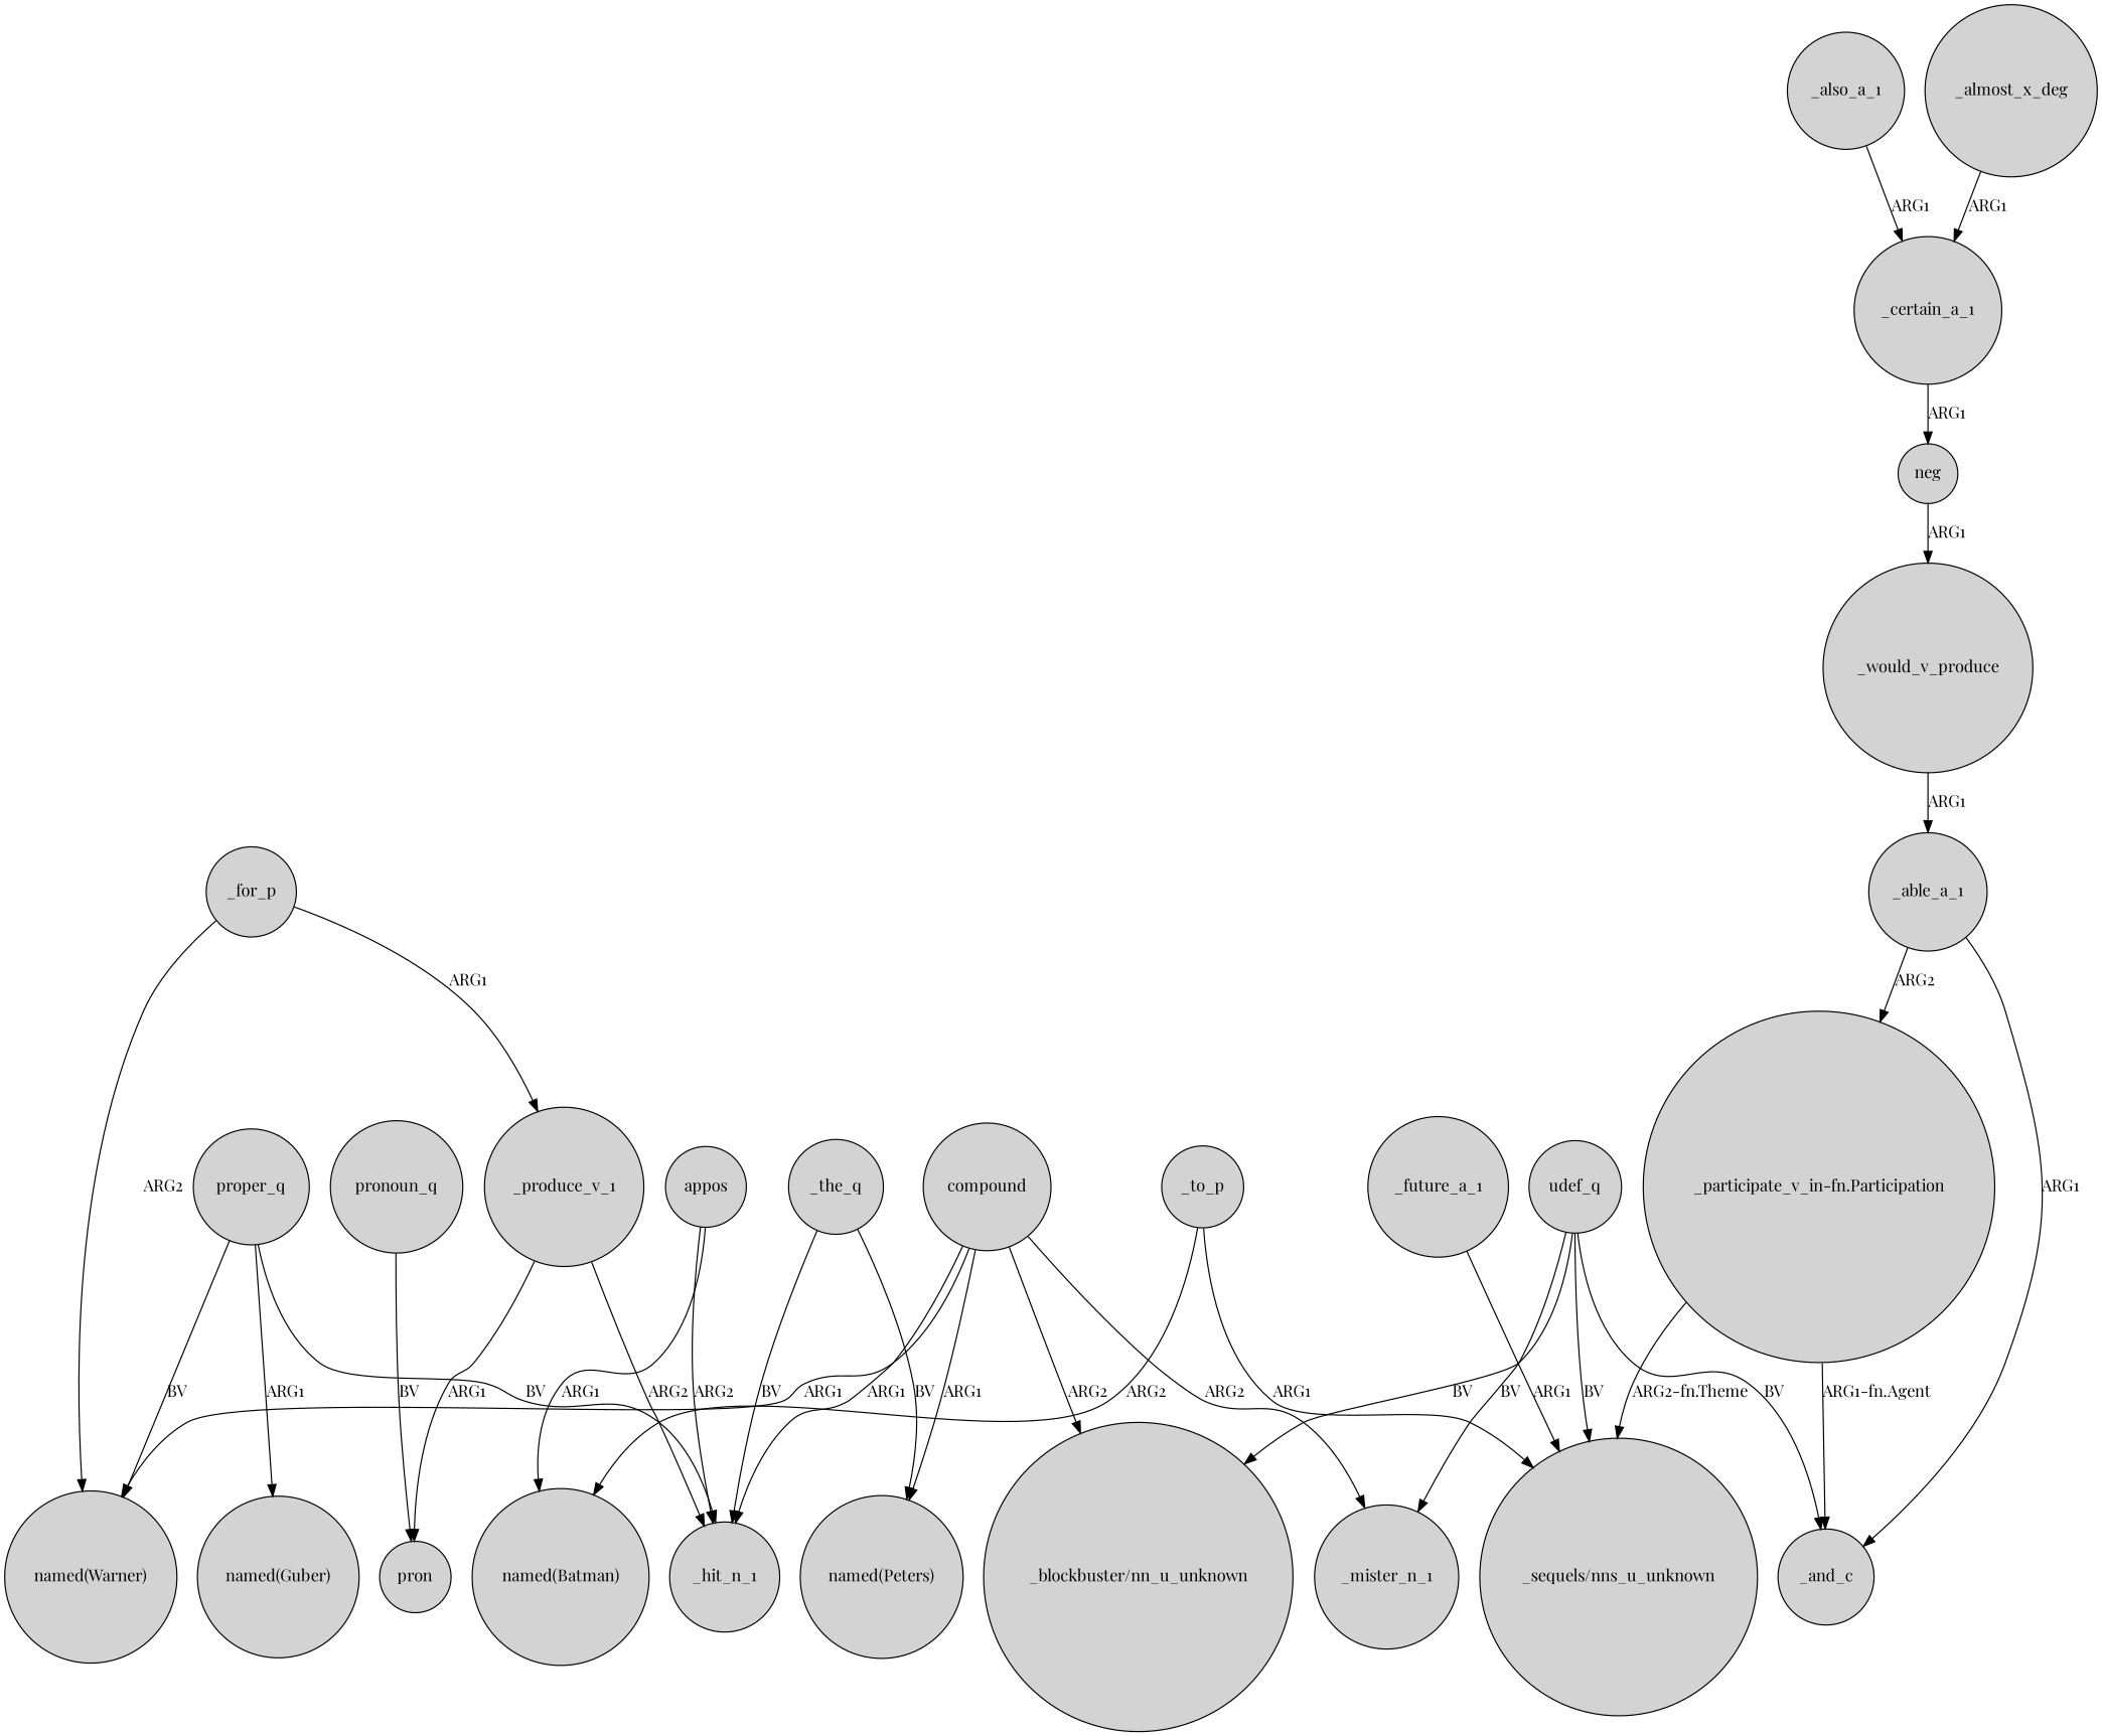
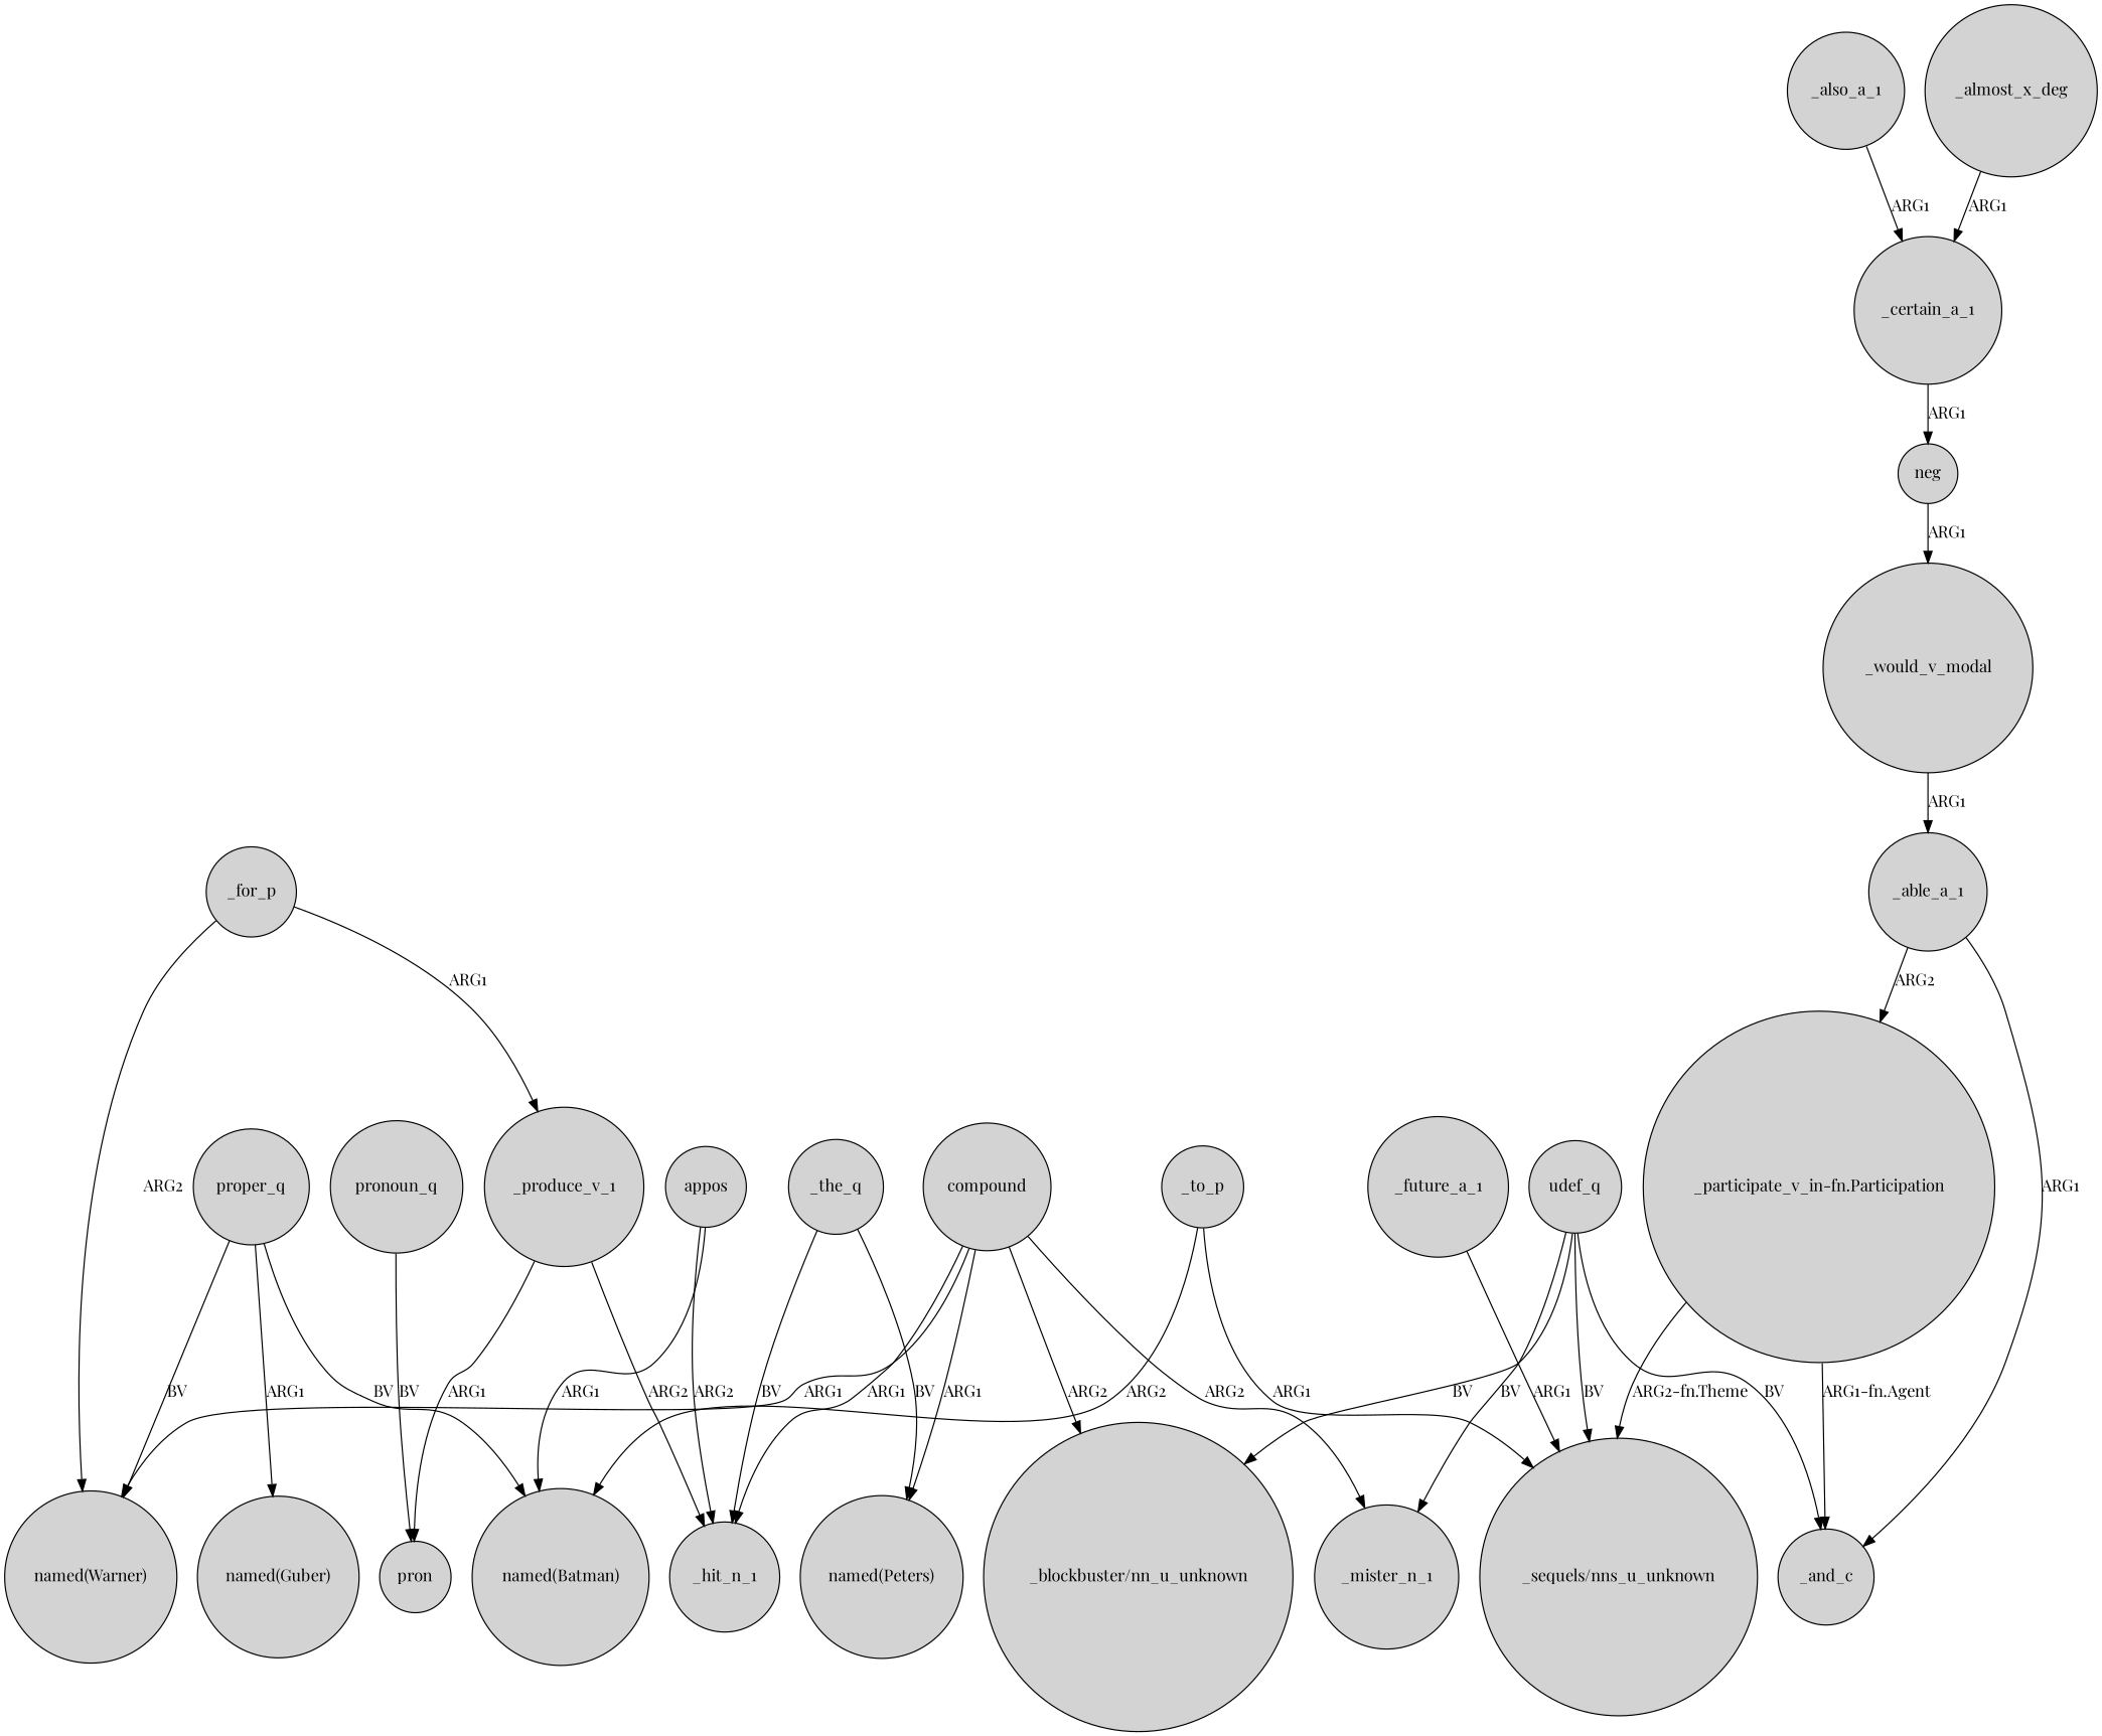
  digraph {
    fontname="Playfair Display"
    node [fontname="Playfair Display" shape=circle style=filled]
    edge [fontname="Playfair Display"]
    _for_p
    "named(Warner)"
    _produce_v_1
    _hit_n_1
    pron
    neg
-   _would_v_modal [label=_would_v_produce]
+   _would_v_modal
    _able_a_1
    "_participate_v_in-fn.Participation"
    _and_c
    _also_a_1
    _certain_a_1
    compound
    "named(Peters)"
    _mister_n_1
    "_blockbuster/nn_u_unknown"
    "_sequels/nns_u_unknown"
    udef_q
    proper_q
    "named(Guber)"
    "named(Batman)"
    _almost_x_deg
    _to_p
    _future_a_1
    appos
    pronoun_q
    _the_q
    _for_p -> "named(Warner)" [label=ARG2]
    _for_p -> _produce_v_1 [label=ARG1]
    _produce_v_1 -> _hit_n_1 [label=ARG2]
    _produce_v_1 -> pron [label=ARG1]
    neg -> _would_v_modal [label=ARG1]
    _would_v_modal -> _able_a_1 [label=ARG1]
    _able_a_1 -> "_participate_v_in-fn.Participation" [label=ARG2]
    _able_a_1 -> _and_c [label=ARG1]
    "_participate_v_in-fn.Participation" -> _and_c [label="ARG1-fn.Agent"]
    "_participate_v_in-fn.Participation" -> "_sequels/nns_u_unknown" [label="ARG2-fn.Theme"]
    _also_a_1 -> _certain_a_1 [label=ARG1]
    _certain_a_1 -> neg [label=ARG1]
    compound -> "named(Warner)" [label=ARG1]
    compound -> _hit_n_1 [label=ARG1]
    compound -> "named(Peters)" [label=ARG1]
    compound -> _mister_n_1 [label=ARG2]
    compound -> "_blockbuster/nn_u_unknown" [label=ARG2]
    udef_q -> _and_c [label=BV]
    udef_q -> _mister_n_1 [label=BV]
    udef_q -> "_blockbuster/nn_u_unknown" [label=BV]
    udef_q -> "_sequels/nns_u_unknown" [label=BV]
    proper_q -> "named(Warner)" [label=BV]
    proper_q -> "named(Guber)" [label=ARG1]
-   proper_q -> _hit_n_1 [label=BV]
+   proper_q -> "named(Batman)" [label=BV]
    _almost_x_deg -> _certain_a_1 [label=ARG1]
    _to_p -> "_sequels/nns_u_unknown" [label=ARG1]
    _to_p -> "named(Batman)" [label=ARG2]
    _future_a_1 -> "_sequels/nns_u_unknown" [label=ARG1]
    appos -> _hit_n_1 [label=ARG2]
    appos -> "named(Batman)" [label=ARG1]
    pronoun_q -> pron [label=BV]
    _the_q -> _hit_n_1 [label=BV]
    _the_q -> "named(Peters)" [label=BV]
  }
